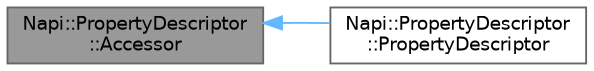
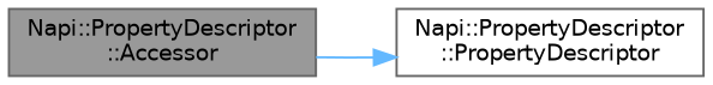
  digraph {
    rankdir=LR
    node [fontname=Helvetica fontsize=10 shape=box style=filled]
    n1 [color=gray40 fillcolor=grey60 fontcolor=black height=0.2 label="Napi::PropertyDescriptor\l::Accessor" width=0.4]
    n2 [color=grey40 fillcolor=white height=0.2 label="Napi::PropertyDescriptor\l::PropertyDescriptor" width=0.4]
-   n2 -> n1 [color=steelblue1 fontname=Helvetica fontsize=10 labelfontname=Helvetica labelfontsize=10 style=solid]
+   n1 -> n2 [color=steelblue1 fontname=Helvetica fontsize=10 labelfontname=Helvetica labelfontsize=10 style=solid]
  }
